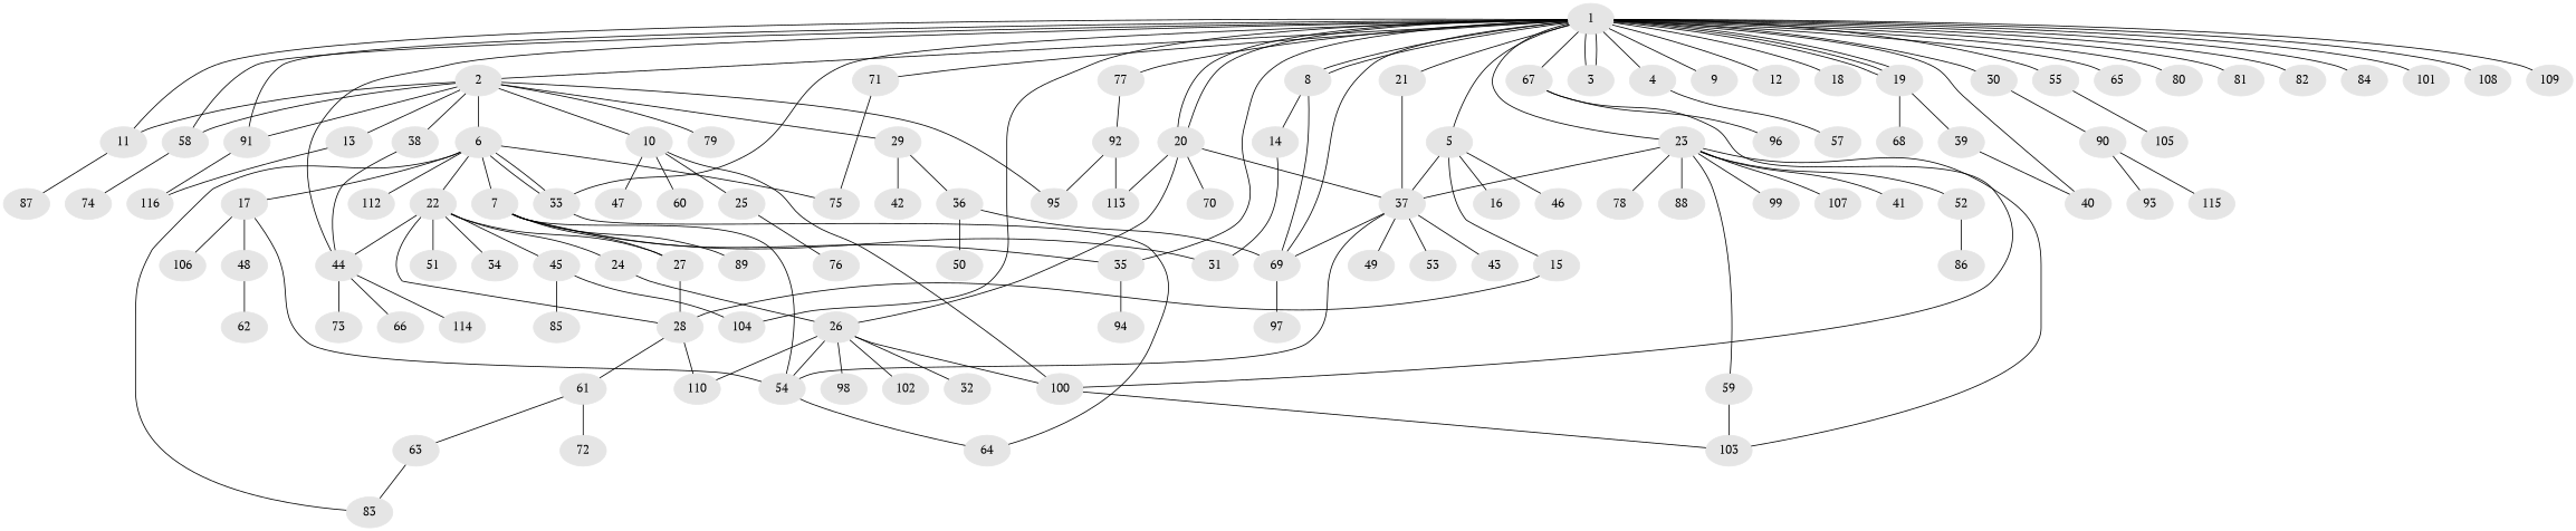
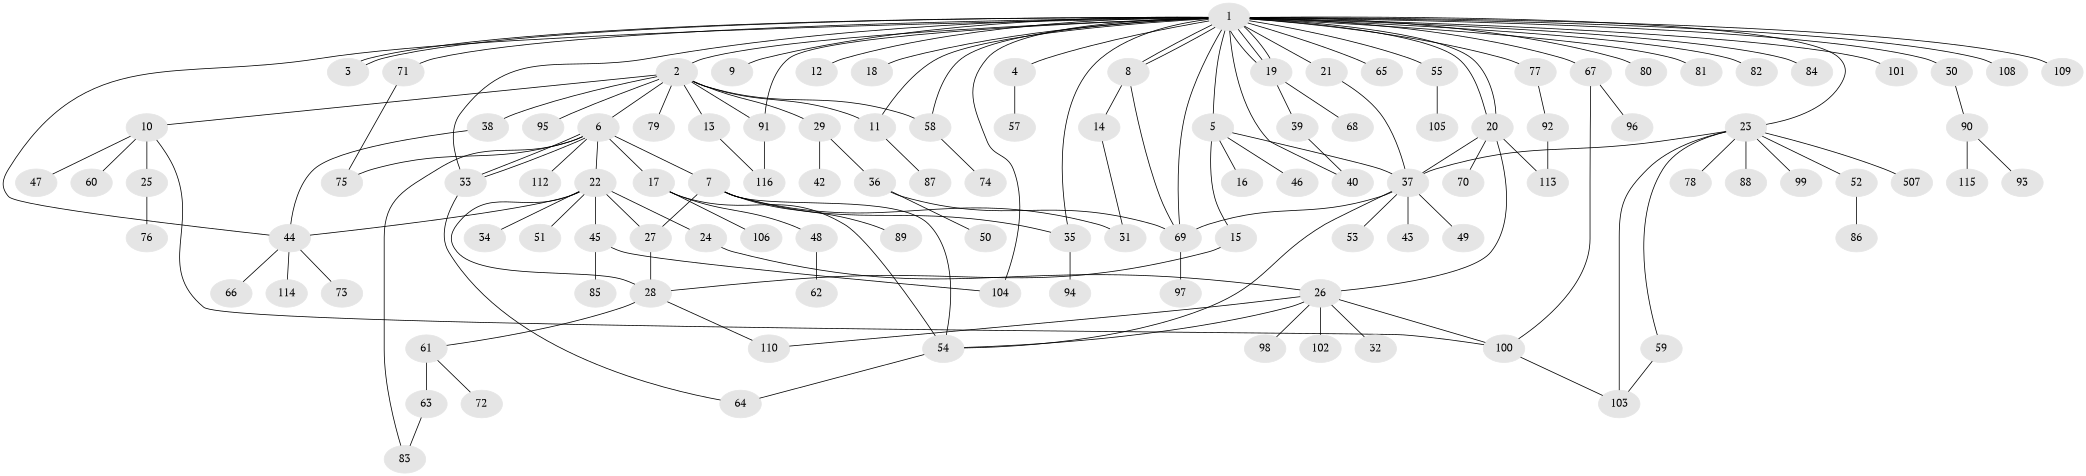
  graph {
    fontname="PT Serif"
    node [color=gray90 fontname="PT Serif" style=filled]
    edge [fontname="PT Serif"]
    1
    2
    3
    4
    5
    8
    9
    11
    12
    18
    19
    20
    21
    23
    30
    33
    35
    40
    44
    55
    58
    65
    67
    69
    71
    77
    80
    81
    82
    84
    91
    101
    104
    108
    109
    6
    10
    13
    29
    38
    79
    95
    57
    15
    16
    37
    46
    14
    87
    39
    68
    26
    70
    113
-   41
    52
    59
    78
    88
    99
    103
-   107
+   107 [label=507]
    90
    64
    94
    73
    66
    114
    105
    74
    100
    96
    97
    75
    92
    116
    7
    17
    22
    83
    112
    25
    47
    60
    36
    42
    28
    54
    43
    49
    53
    27
    31
    89
    48
    106
    24
    34
    45
    51
    76
    110
    61
    62
    32
    98
    102
    85
    86
    63
    72
    50
    93
    115
    1 -- 2
    1 -- 3
    1 -- 3
    1 -- 4
    1 -- 5
    1 -- 8
    1 -- 8
    1 -- 9
    1 -- 11
    1 -- 12
    1 -- 18
    1 -- 19
    1 -- 19
    1 -- 19
    1 -- 20
    1 -- 20
    1 -- 21
    1 -- 23
    1 -- 30
    1 -- 33
    1 -- 35
    1 -- 40
    1 -- 44
    1 -- 55
    1 -- 58
    1 -- 65
    1 -- 67
    1 -- 69
    1 -- 71
    1 -- 77
    1 -- 80
    1 -- 81
    1 -- 82
    1 -- 84
    1 -- 91
    1 -- 101
    1 -- 104
    1 -- 108
    1 -- 109
    2 -- 11
    2 -- 58
    2 -- 91
    2 -- 6
    2 -- 10
    2 -- 13
    2 -- 29
    2 -- 38
    2 -- 79
    2 -- 95
    4 -- 57
    5 -- 15
    5 -- 16
    5 -- 37
    5 -- 46
    8 -- 69
    8 -- 14
    11 -- 87
    19 -- 39
    19 -- 68
    20 -- 37
    20 -- 26
    20 -- 70
    20 -- 113
    21 -- 37
    23 -- 37
-   23 -- 41
    23 -- 52
    23 -- 59
    23 -- 78
    23 -- 88
    23 -- 99
    23 -- 103
    23 -- 107
    30 -- 90
    33 -- 64
    35 -- 94
    44 -- 73
    44 -- 66
    44 -- 114
    55 -- 105
    58 -- 74
    67 -- 100
    67 -- 96
    69 -- 97
    71 -- 75
    77 -- 92
    91 -- 116
    6 -- 33
    6 -- 33
    6 -- 75
    6 -- 7
    6 -- 17
    6 -- 22
    6 -- 83
    6 -- 112
    10 -- 100
    10 -- 25
    10 -- 47
    10 -- 60
    13 -- 116
    29 -- 36
    29 -- 42
    38 -- 44
    15 -- 28
    37 -- 69
    37 -- 54
    37 -- 43
    37 -- 49
    37 -- 53
    14 -- 31
    39 -- 40
    26 -- 100
    26 -- 54
    26 -- 110
    26 -- 32
    26 -- 98
    26 -- 102
    52 -- 86
    59 -- 103
    90 -- 93
    90 -- 115
    100 -- 103
-   92 -- 95
    92 -- 113
    7 -- 35
    7 -- 54
    7 -- 27
    7 -- 31
    7 -- 89
    17 -- 54
    17 -- 48
    17 -- 106
    22 -- 44
    22 -- 28
    22 -- 27
    22 -- 24
    22 -- 34
    22 -- 45
    22 -- 51
    25 -- 76
    36 -- 69
    36 -- 50
    28 -- 110
    28 -- 61
    54 -- 64
    27 -- 28
    48 -- 62
    24 -- 26
    45 -- 104
    45 -- 85
    61 -- 63
    61 -- 72
    63 -- 83
  }
